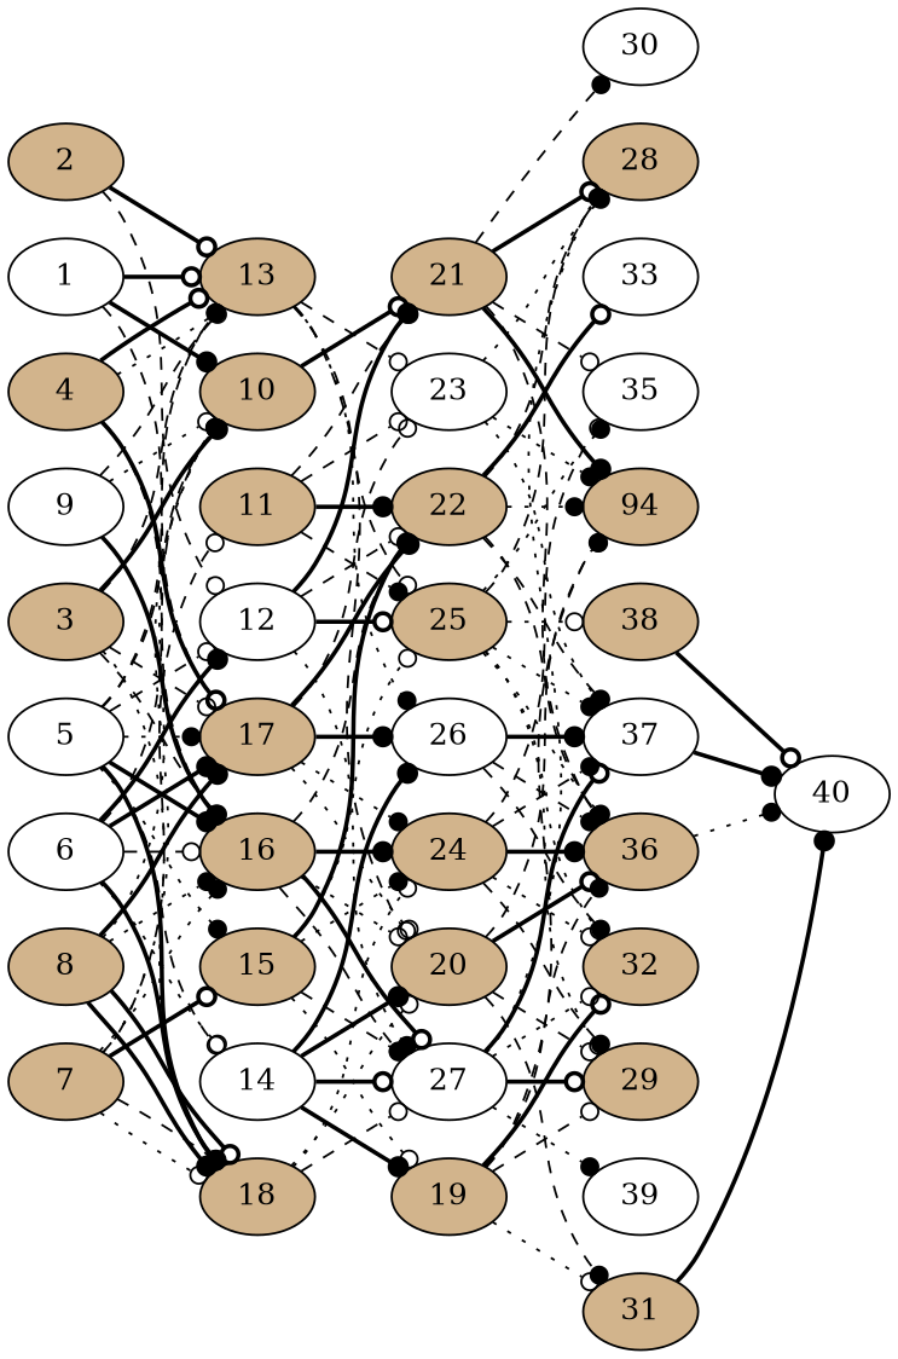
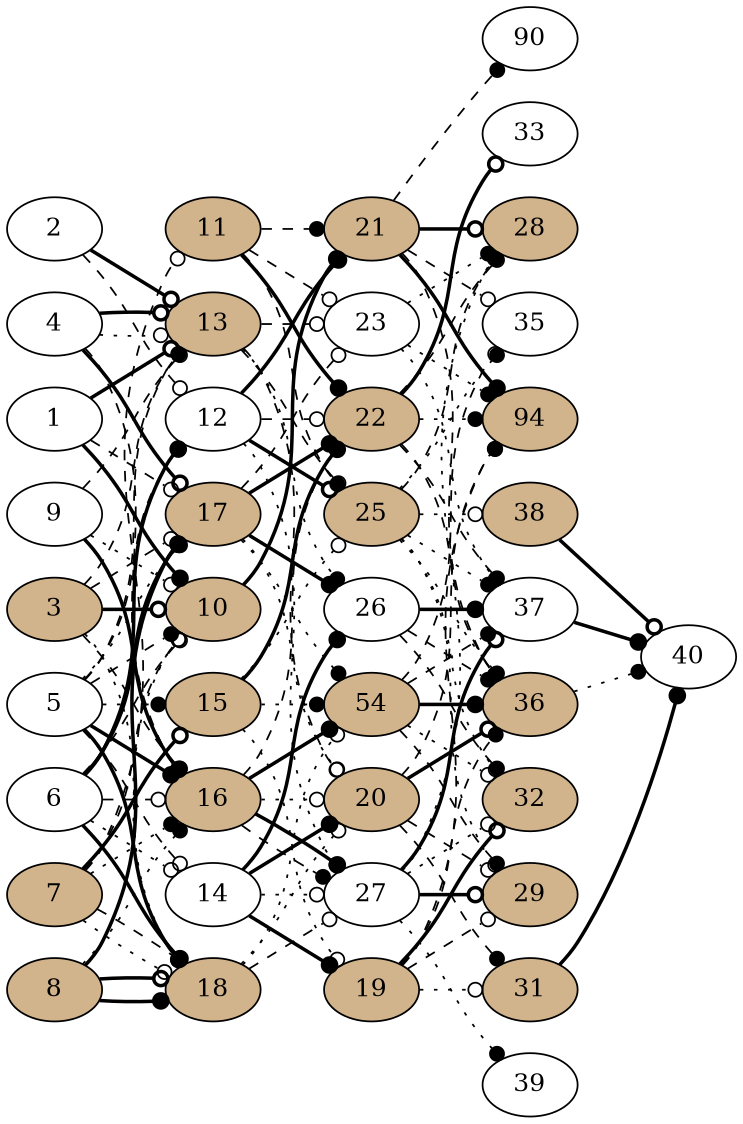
  digraph {
    rankdir=LR
    node [alpha=0.17 fillcolor=tan style=filled]
    edge [arrowhead=odot style=dashed]
    1 [alpha=0.19 expect_size=34105344 fillcolor=white]
    10 [alpha=0.11 expect_size=10621952]
    13 [expect_size=34216960]
    17 [alpha=0.02 expect_size=51898368]
    21 [alpha=0.15 expect_size=32161792]
    23 [expect_size=20227072 fillcolor=white]
    25 [alpha=0.07 expect_size=45111296]
    20 [alpha=0.00 expect_size=5346304]
    26 [alpha=0.05 expect_size=18256896 fillcolor=white]
    22 [alpha=0.15 expect_size=46993408]
-   24 [alpha=0.11 expect_size=12446720]
+   24 [alpha=0.11 expect_size=12446720 label=54]
    n12 [alpha=0.07 expect_size=11405312 label=94]
    36 [alpha=0.02 expect_size=6755328]
    28 [alpha=0.12 expect_size=30362624]
-   30 [alpha=0.08 expect_size=40527872 fillcolor=white]
+   30 [alpha=0.08 expect_size=40527872 fillcolor=white label=90]
    35 [alpha=0.03 expect_size=36901888 fillcolor=white]
    37 [alpha=0.01 expect_size=17999872 fillcolor=white]
    29 [alpha=0.19 expect_size=45640704]
    32 [alpha=0.00 expect_size=30132224]
    38 [alpha=0.03 expect_size=10545152]
    31 [alpha=0.16 expect_size=41465856]
    33 [expect_size=19097600 fillcolor=white]
    27 [expect_size=26649600 fillcolor=white]
    39 [alpha=0.11 expect_size=39262208 fillcolor=white]
-   2 [alpha=0.15 expect_size=17813504]
+   2 [alpha=0.15 expect_size=17813504 fillcolor=white]
    12 [alpha=0.09 expect_size=45946880 fillcolor=white]
    15 [alpha=0.09 expect_size=19544064]
    19 [alpha=0.18 expect_size=19731456]
    3 [alpha=0.01 expect_size=8285184]
    16 [alpha=0.04 expect_size=11512832]
    18 [alpha=0.06 expect_size=14562304]
-   4 [alpha=0.13 expect_size=35089408]
+   4 [alpha=0.13 expect_size=35089408 fillcolor=white]
    5 [expect_size=10782720 fillcolor=white]
    14 [alpha=0.14 expect_size=35787776 fillcolor=white]
    6 [expect_size=7904256 fillcolor=white]
    7 [alpha=0.04 expect_size=39524352]
    11 [alpha=0.06 expect_size=48645120]
    8 [alpha=0.02 expect_size=12929024]
    9 [alpha=0.14 expect_size=32332800 fillcolor=white]
    40 [alpha=0.00 expect_size=36871168 fillcolor=white]
    1 -> 10 [arrowhead=dot style=bold]
    1 -> 13 [style=bold]
    1 -> 17
    10 -> 21 [style=bold]
    13 -> 23
    13 -> 25
    13 -> 20
    13 -> 26 [arrowhead=dot style=dotted]
    17 -> 23
    17 -> 20 [style=dotted]
    17 -> 26 [arrowhead=dot style=bold]
    17 -> 22 [arrowhead=dot style=bold]
    17 -> 24 [arrowhead=dot style=dotted]
    21 -> n12 [arrowhead=dot style=bold]
    21 -> 36 [arrowhead=dot]
    21 -> 28 [style=bold]
    21 -> 30 [arrowhead=dot]
    21 -> 35
    23 -> n12 [arrowhead=dot style=dotted]
    23 -> 28 [arrowhead=dot style=dotted]
    23 -> 37 [arrowhead=dot style=dotted]
    25 -> 36 [arrowhead=dot style=dotted]
    25 -> 28 [arrowhead=dot]
    25 -> 35 [arrowhead=dot style=dotted]
    25 -> 37 [arrowhead=dot style=dotted]
    25 -> 29 [style=dotted]
    25 -> 32 [style=dotted]
    25 -> 38 [style=dotted]
    20 -> n12
    20 -> 36 [style=bold]
    20 -> 29
    20 -> 31 [arrowhead=dot]
    26 -> 36 [arrowhead=dot]
    26 -> 37 [arrowhead=dot style=bold]
    26 -> 32 [arrowhead=dot]
    22 -> n12 [arrowhead=dot style=dotted]
    22 -> 36
    22 -> 28
    22 -> 37 [arrowhead=dot]
    22 -> 33 [style=bold]
    24 -> 36 [arrowhead=dot style=bold]
    24 -> 35
    24 -> 37 [arrowhead=dot]
    24 -> 29 [arrowhead=dot]
    24 -> 32 [style=dotted]
    36 -> 40 [arrowhead=dot style=dotted]
    37 -> 40 [arrowhead=dot style=bold]
    38 -> 40 [style=bold]
    31 -> 40 [arrowhead=dot style=bold]
    27 -> 28 [arrowhead=dot style=dotted]
    27 -> 37 [style=bold]
    27 -> 29 [style=bold]
    27 -> 32 [style=dotted]
    27 -> 39 [arrowhead=dot style=dotted]
    2 -> 13 [style=bold]
    2 -> 12
    12 -> 21 [arrowhead=dot style=bold]
    12 -> 25 [style=bold]
    12 -> 22
    12 -> 27 [arrowhead=dot style=dotted]
    15 -> 25 [style=dotted]
    15 -> 22 [style=bold]
    15 -> 24 [arrowhead=dot style=dotted]
-   15 -> 27
    15 -> 19 [style=dotted]
    19 -> n12 [arrowhead=dot]
    19 -> 36 [arrowhead=dot]
    19 -> 29
    19 -> 32 [style=bold]
    19 -> 31 [style=dotted]
    3 -> 10 [style=bold]
    3 -> 13 [arrowhead=dot]
    3 -> 17
    3 -> 16
    3 -> 18 [style=dotted]
    16 -> 20 [style=dotted]
    16 -> 22 [arrowhead=dot]
    16 -> 24 [arrowhead=dot style=bold]
    16 -> 27 [arrowhead=dot]
    16 -> 27 [style=bold]
    18 -> 20 [style=dotted]
    18 -> 24 [style=dotted]
    18 -> 27
    4 -> 13 [style=dotted]
    4 -> 13 [style=bold]
    4 -> 17 [style=bold]
    4 -> 16
    5 -> 10 [arrowhead=dot]
    5 -> 13
    5 -> 17 [arrowhead=dot style=dotted]
    5 -> 12
    5 -> 15 [arrowhead=dot style=dotted]
    5 -> 16 [arrowhead=dot style=bold]
    5 -> 18 [arrowhead=dot style=bold]
    5 -> 14
    14 -> 20 [arrowhead=dot style=bold]
    14 -> 26 [arrowhead=dot style=bold]
-   14 -> 27 [style=bold]
+   14 -> 27 [style=dotted]
    14 -> 19 [arrowhead=dot style=bold]
    6 -> 10
    6 -> 17 [arrowhead=dot style=bold]
    6 -> 12 [arrowhead=dot style=bold]
    6 -> 16
    6 -> 18 [style=bold]
    6 -> 14 [style=dotted]
-   7 -> 10 [style=dotted]
+   7 -> 10
    7 -> 15 [style=bold]
    7 -> 16 [arrowhead=dot style=dotted]
    7 -> 18 [style=dotted]
    7 -> 18 [arrowhead=dot]
    7 -> 11
    11 -> 21 [arrowhead=dot]
    11 -> 23
    11 -> 25 [arrowhead=dot]
    11 -> 22 [arrowhead=dot style=bold]
    8 -> 10 [style=dotted]
    8 -> 17 [arrowhead=dot style=bold]
    8 -> 16 [arrowhead=dot style=dotted]
    8 -> 18 [arrowhead=dot style=bold]
    8 -> 18 [style=bold]
    9 -> 10 [style=dotted]
    9 -> 13
    9 -> 16 [arrowhead=dot style=bold]
  }
